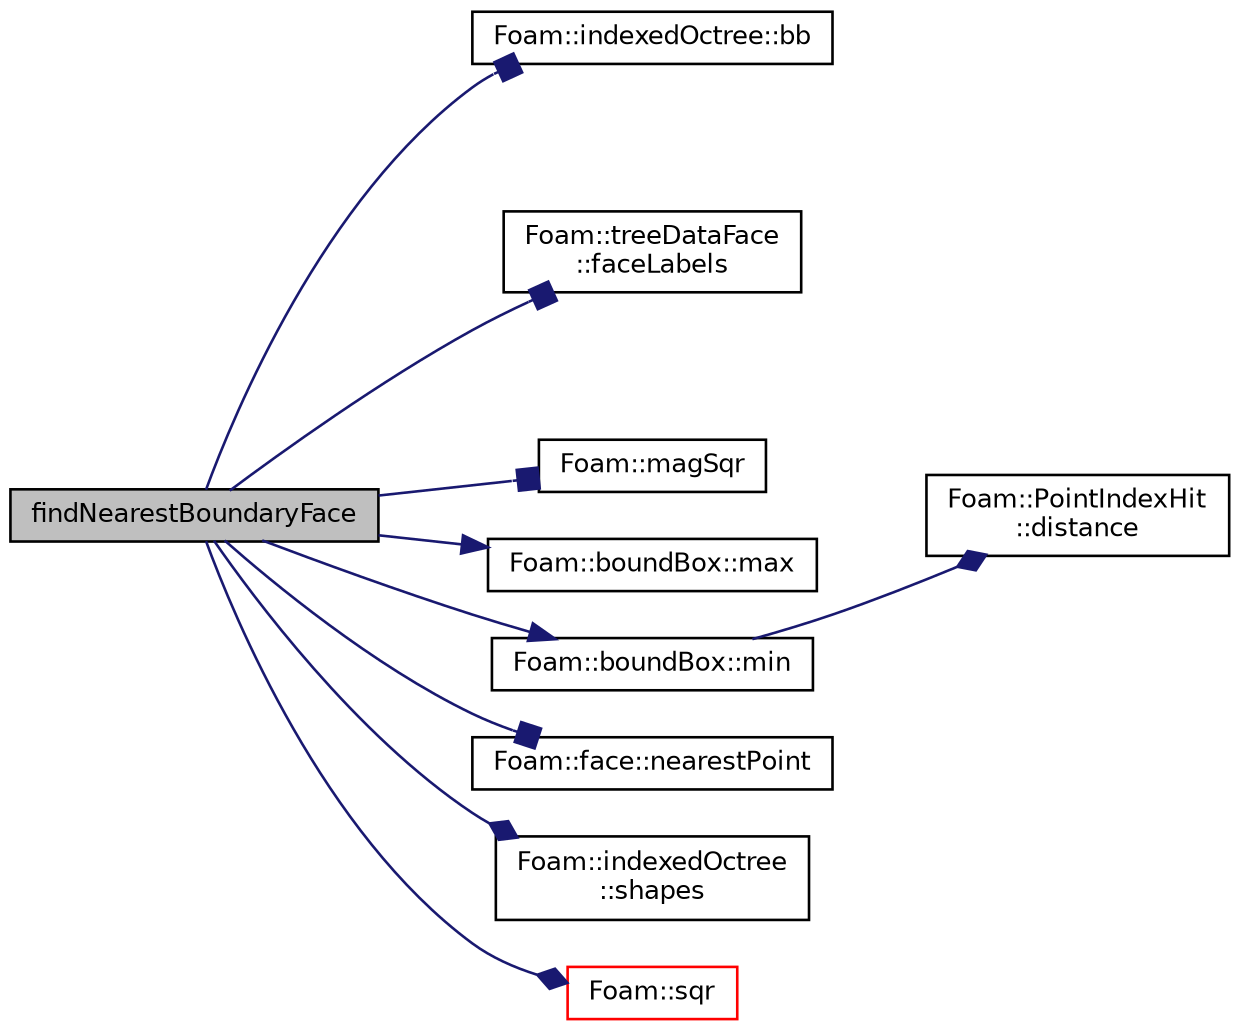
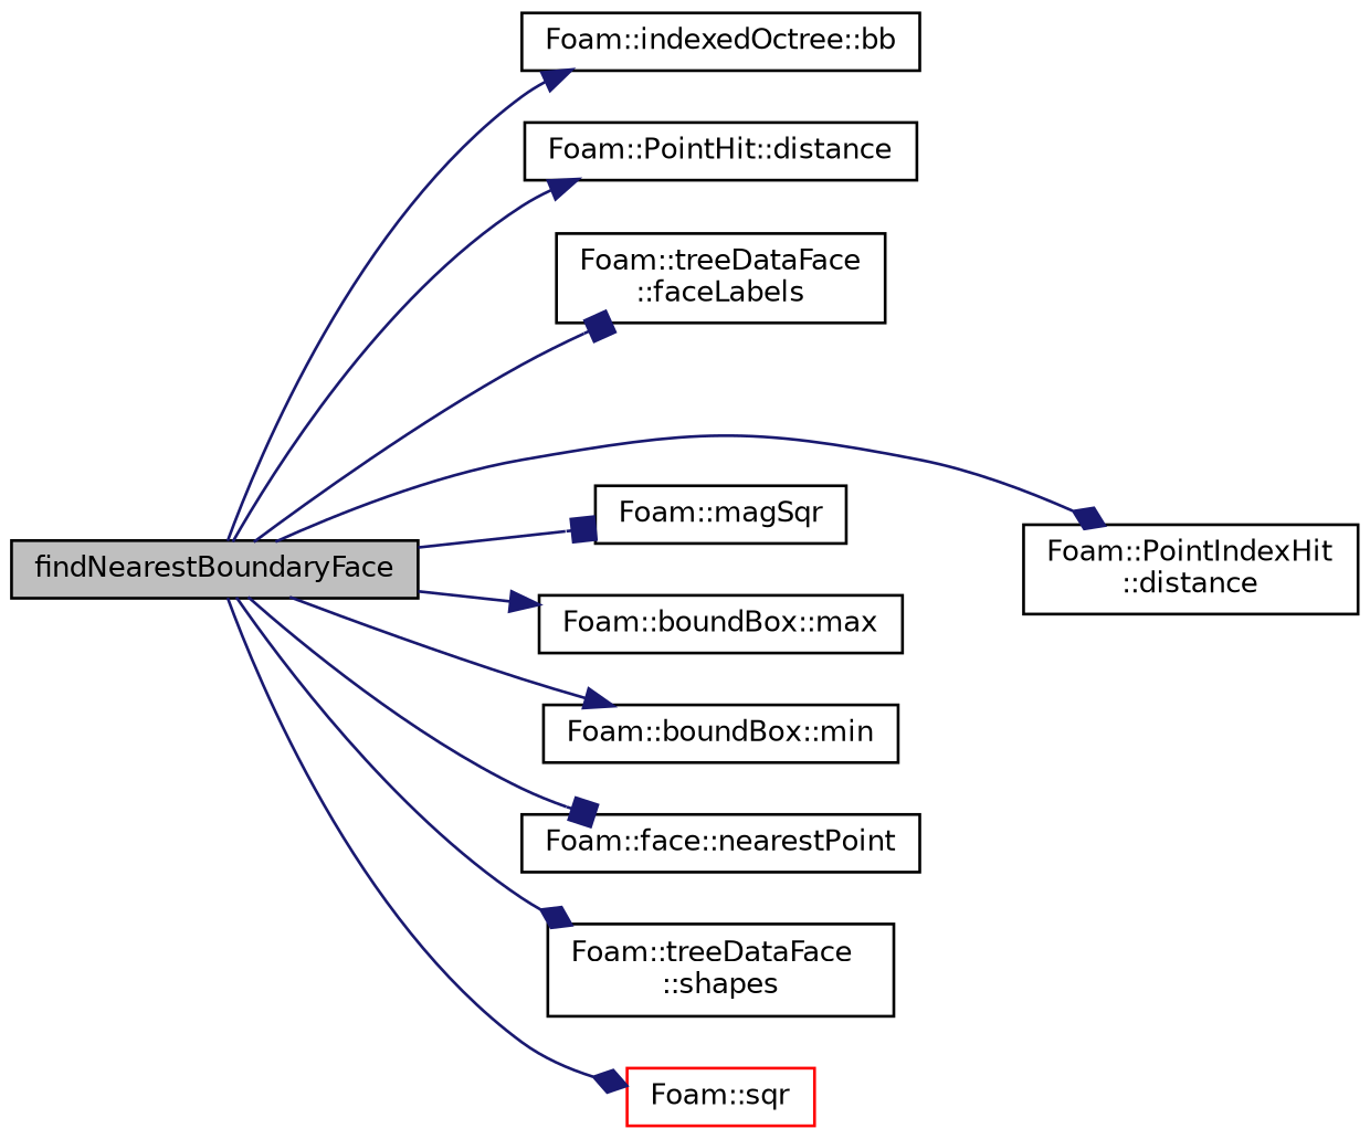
  digraph {
    rankdir=LR
    node [color=black fontname=Helvetica fontsize=10 shape=record]
    edge [arrowhead=normal color=midnightblue fontname=Helvetica fontsize=10 labelfontname=Helvetica labelfontsize=10 style=solid]
    n1 [fillcolor=grey75 fontcolor=black height=0.2 label=findNearestBoundaryFace style=filled width=0.4]
    n2 [height=0.2 label="Foam::indexedOctree::bb" width=0.4]
+   n3 [height=0.2 label="Foam::PointHit::distance" width=0.4]
    n4 [height=0.2 label="Foam::treeDataFace\l::faceLabels" width=0.4]
    n5 [height=0.2 label="Foam::PointIndexHit\l::distance" width=0.4]
    n6 [height=0.2 label="Foam::magSqr" width=0.4]
    n7 [height=0.2 label="Foam::boundBox::max" width=0.4]
    n8 [height=0.2 label="Foam::boundBox::min" width=0.4]
    n9 [height=0.2 label="Foam::face::nearestPoint" width=0.4]
-   n10 [height=0.2 label="Foam::indexedOctree\l::shapes" width=0.4]
+   n10 [height=0.2 label="Foam::treeDataFace\l::shapes" width=0.4]
    n11 [color=red height=0.2 label="Foam::sqr" width=0.4]
-   n1 -> n2 [arrowhead=box]
+   n1 -> n2
+   n1 -> n3
    n1 -> n4 [arrowhead=box]
-   n8 -> n5 [arrowhead=diamond]
+   n1 -> n5 [arrowhead=diamond]
    n1 -> n6 [arrowhead=box]
    n1 -> n7
    n1 -> n8
    n1 -> n9 [arrowhead=box]
    n1 -> n10 [arrowhead=diamond]
    n1 -> n11 [arrowhead=diamond]
  }
